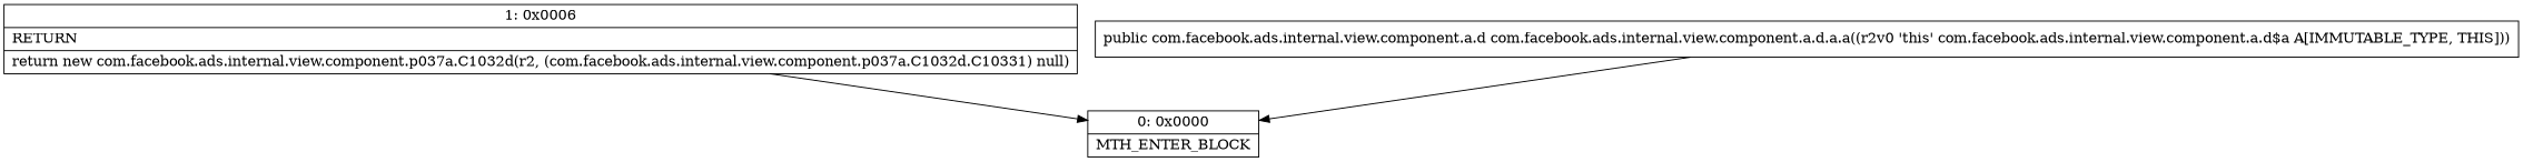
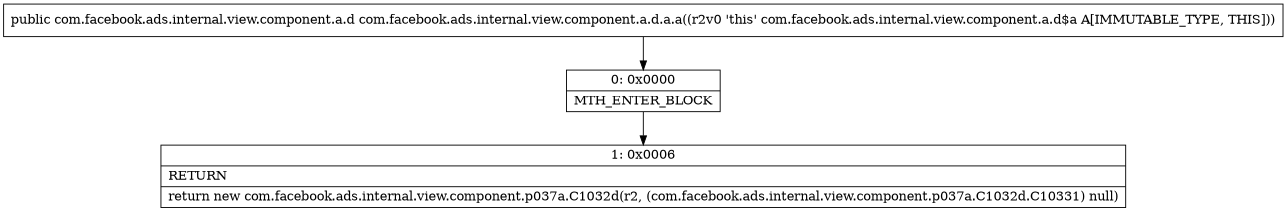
  digraph {
    node [shape=record]
    n1 [label="{0\:\ 0x0000|MTH_ENTER_BLOCK\l}"]
    n2 [label="{1\:\ 0x0006|RETURN\l|return new com.facebook.ads.internal.view.component.p037a.C1032d(r2, (com.facebook.ads.internal.view.component.p037a.C1032d.C10331) null)\l}"]
    n3 [label="{public com.facebook.ads.internal.view.component.a.d com.facebook.ads.internal.view.component.a.d.a.a((r2v0 'this' com.facebook.ads.internal.view.component.a.d$a A[IMMUTABLE_TYPE, THIS])) }"]
-   n2 -> n1
+   n1 -> n2
    n3 -> n1
  }
